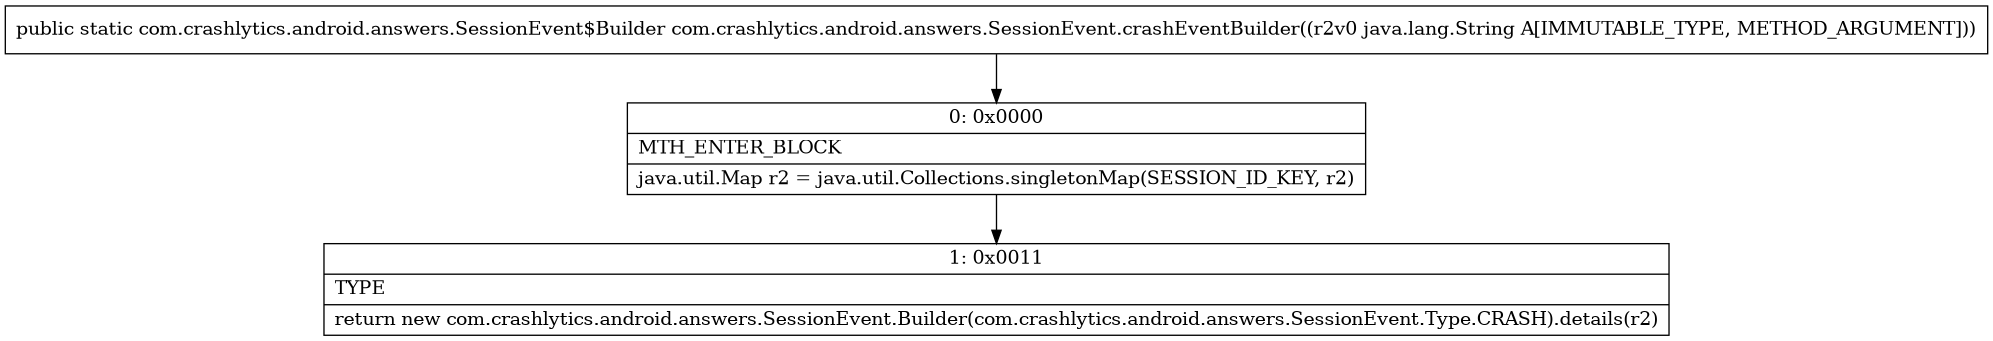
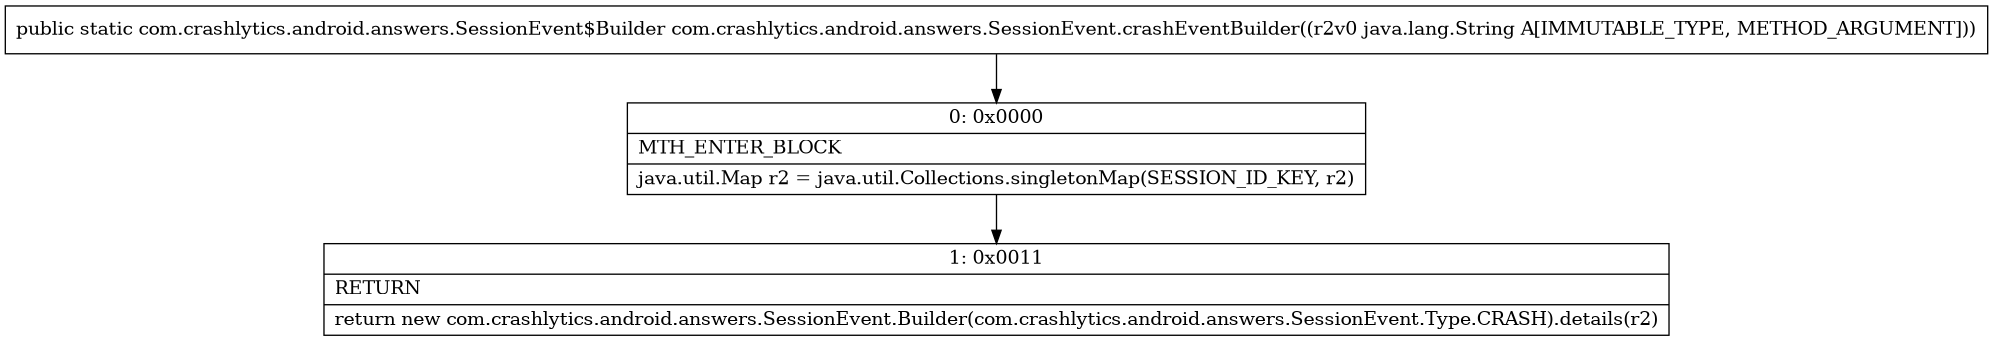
  digraph {
    node [shape=record]
    n1 [label="{0\:\ 0x0000|MTH_ENTER_BLOCK\l|java.util.Map r2 = java.util.Collections.singletonMap(SESSION_ID_KEY, r2)\l}"]
-   n2 [label="{1\:\ 0x0011|TYPE\l|return new com.crashlytics.android.answers.SessionEvent.Builder(com.crashlytics.android.answers.SessionEvent.Type.CRASH).details(r2)\l}"]
+   n2 [label="{1\:\ 0x0011|RETURN\l|return new com.crashlytics.android.answers.SessionEvent.Builder(com.crashlytics.android.answers.SessionEvent.Type.CRASH).details(r2)\l}"]
    n3 [label="{public static com.crashlytics.android.answers.SessionEvent$Builder com.crashlytics.android.answers.SessionEvent.crashEventBuilder((r2v0 java.lang.String A[IMMUTABLE_TYPE, METHOD_ARGUMENT])) }"]
    n1 -> n2
    n3 -> n1
  }
